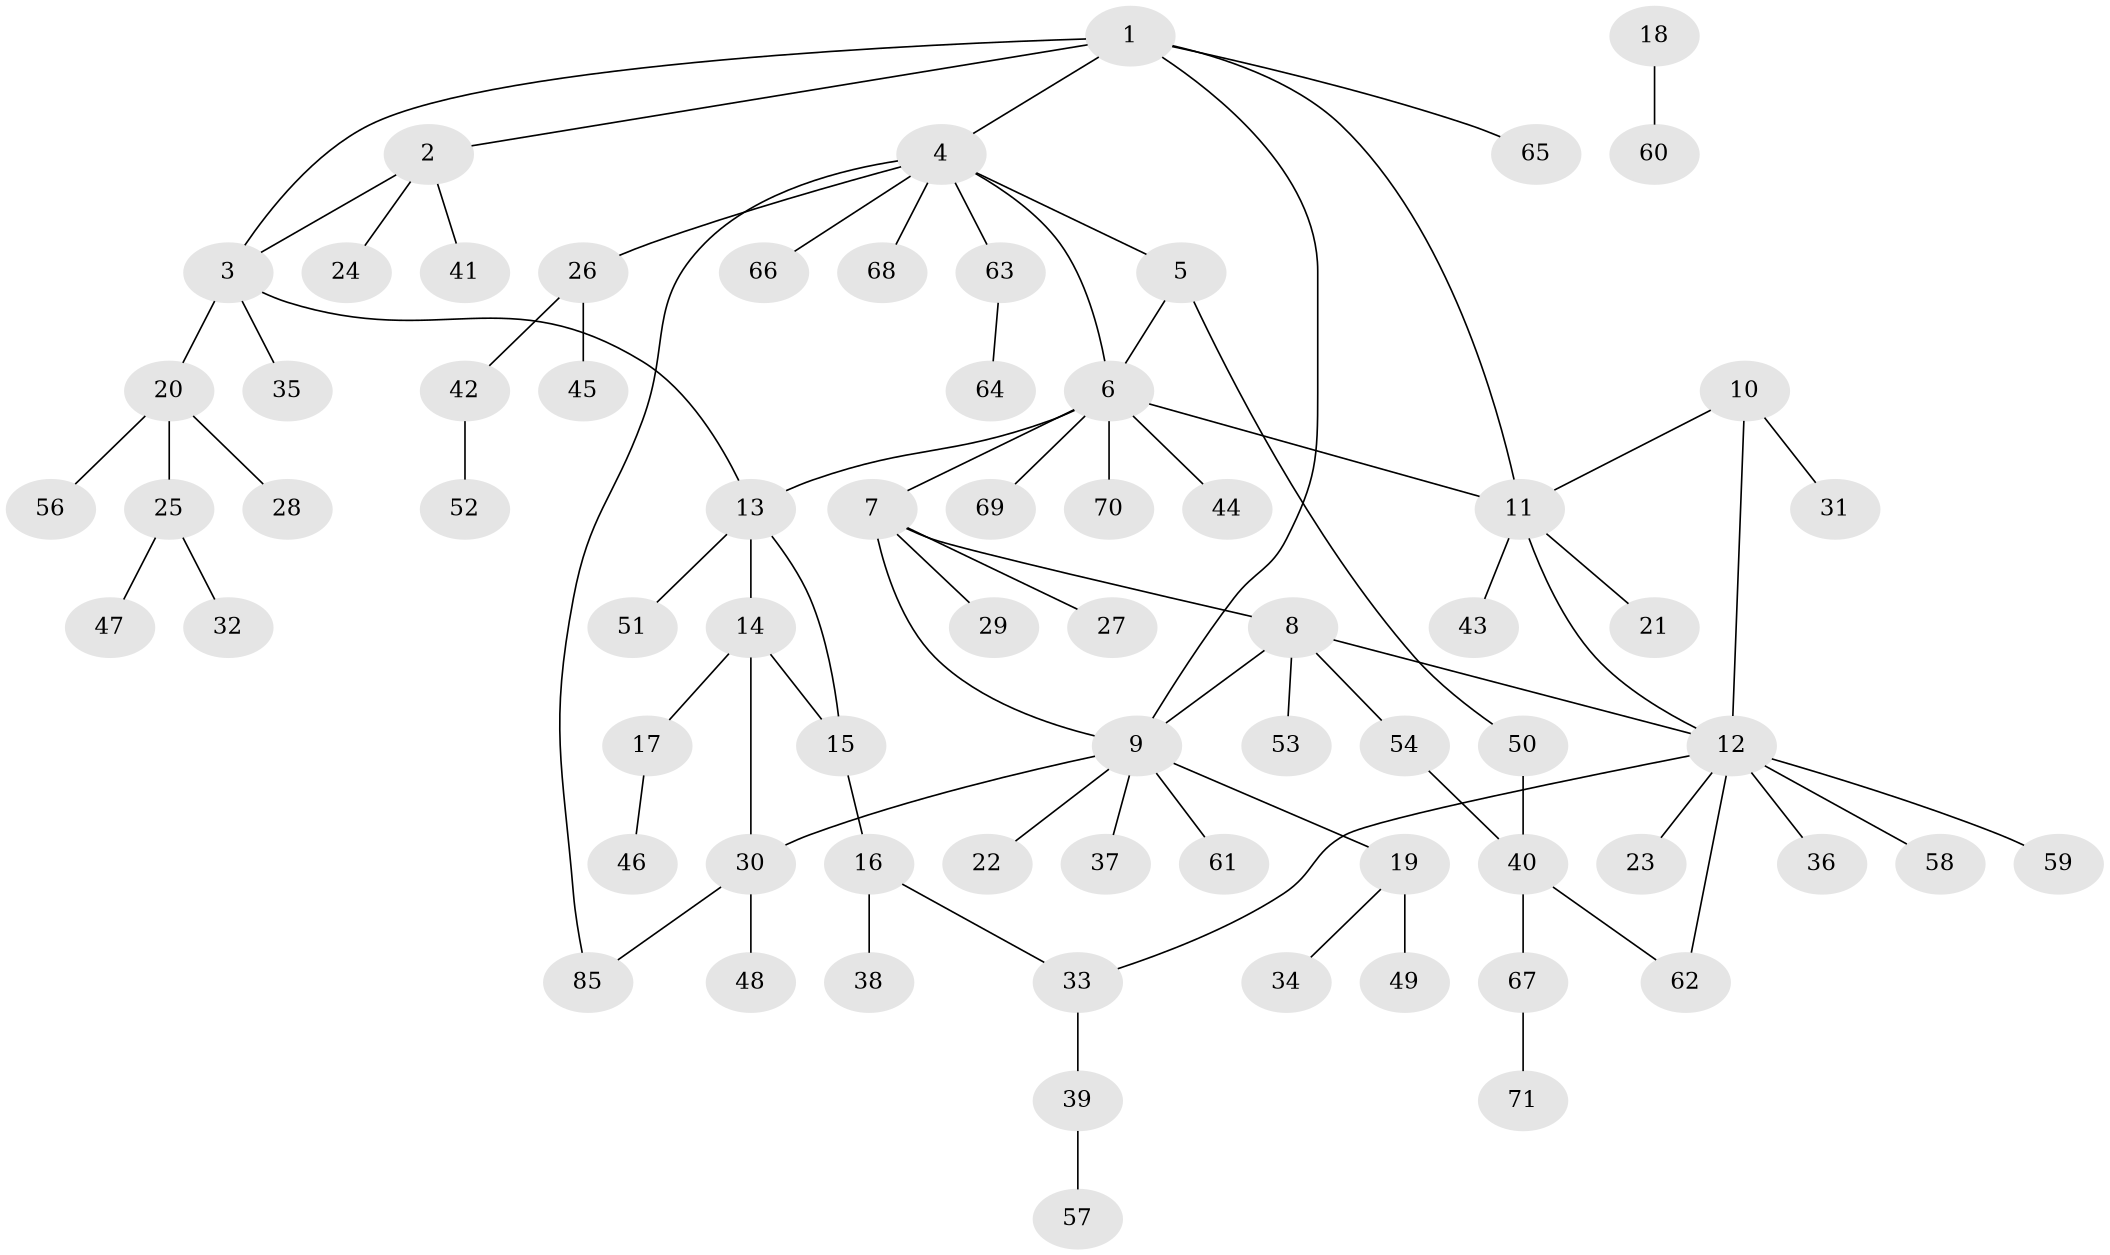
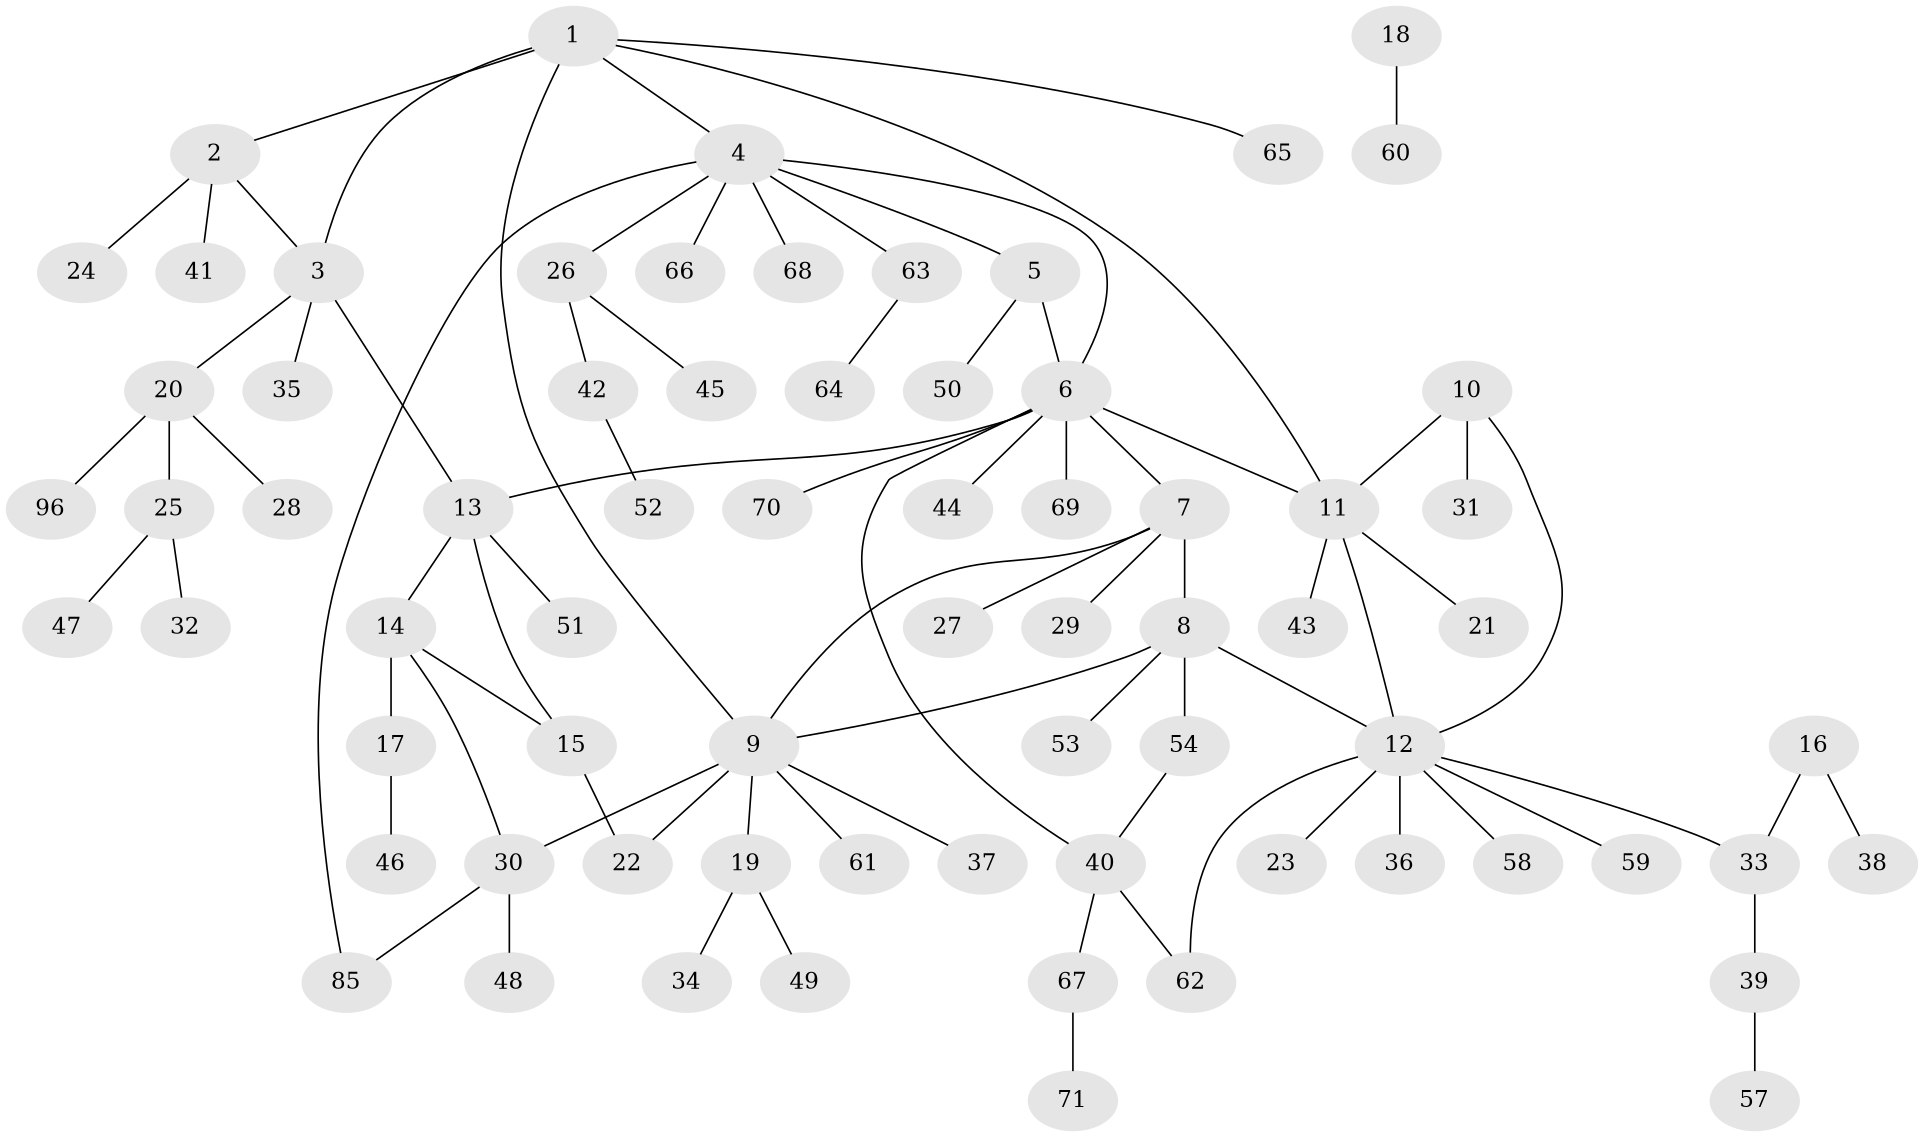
  graph {
    node [color=gray90 style=filled]
    1
    2
    3
    4
    9
    11
    65
    24
    41
    13
    20
    35
    5
    6
    26
    n16 [label=85]
    63
    66
    68
    19
    22
    30
    37
    61
    12
    21
    43
    14
    15
    51
    25
    28
-   56
+   56 [label=96]
    50
    7
    40
    44
    69
    70
    18
    60
    42
    45
    64
    8
    27
    29
    62
    67
    53
    54
    23
    33
    36
    58
    59
    17
    34
    49
    48
    10
    31
    39
    16
    46
    38
    32
    47
    52
    57
    71
    1 -- 2
    1 -- 3
    1 -- 4
    1 -- 9
    1 -- 11
    1 -- 65
    2 -- 3
    2 -- 24
    2 -- 41
    3 -- 13
    3 -- 20
    3 -- 35
    4 -- 5
    4 -- 6
    4 -- 26
    4 -- n16
    4 -- 63
    4 -- 66
    4 -- 68
    9 -- 19
    9 -- 22
    9 -- 30
    9 -- 37
    9 -- 61
    11 -- 12
    11 -- 21
    11 -- 43
    13 -- 14
    13 -- 15
    13 -- 51
    20 -- 25
    20 -- 28
    20 -- 56
    5 -- 6
    5 -- 50
    6 -- 11
    6 -- 13
    6 -- 7
-   50 -- 40
+   6 -- 40
    6 -- 44
    6 -- 69
    6 -- 70
    26 -- 42
    26 -- 45
    63 -- 64
    19 -- 34
    19 -- 49
    30 -- n16
    30 -- 48
    12 -- 62
    12 -- 23
    12 -- 33
    12 -- 36
    12 -- 58
    12 -- 59
    14 -- 30
    14 -- 15
    14 -- 17
-   15 -- 16
+   15 -- 22
    25 -- 32
    25 -- 47
    7 -- 9
    7 -- 8
    7 -- 27
    7 -- 29
    40 -- 62
    40 -- 67
    18 -- 60
    42 -- 52
    8 -- 9
    8 -- 12
    8 -- 53
    8 -- 54
    67 -- 71
    54 -- 40
    33 -- 39
    17 -- 46
    10 -- 11
    10 -- 12
    10 -- 31
    39 -- 57
    16 -- 33
    16 -- 38
  }
